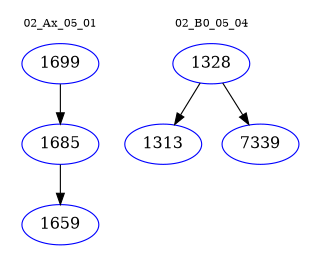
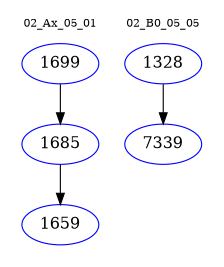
  digraph {
    node [color=blue]
    edge [color=black]
    n1 [label=1685]
    n2 [label=1659]
    n3 [label=1699]
    n4 [label=1328]
-   n5 [label=1313]
    n6 [label=7339]
    subgraph cluster_1 {
      color=white
      fontsize=10
      label="02_Ax_05_01"
      n1
      n2
      n3
    }
    subgraph cluster_2 {
      color=white
      fontsize=10
-     label="02_B0_05_04"
+     label="02_B0_05_05"
      n4
-     n5
      n6
    }
    n1 -> n2
    n3 -> n1
-   n4 -> n5
    n4 -> n6
  }
